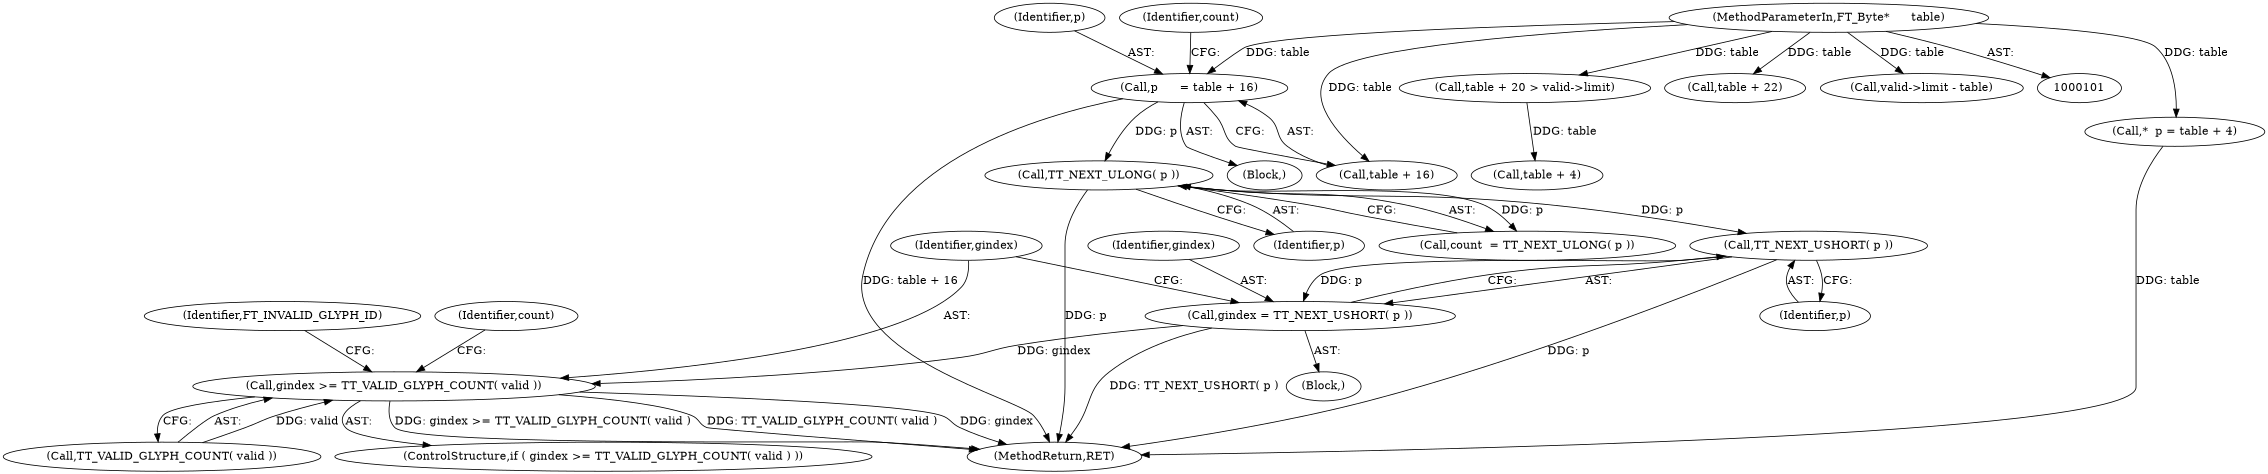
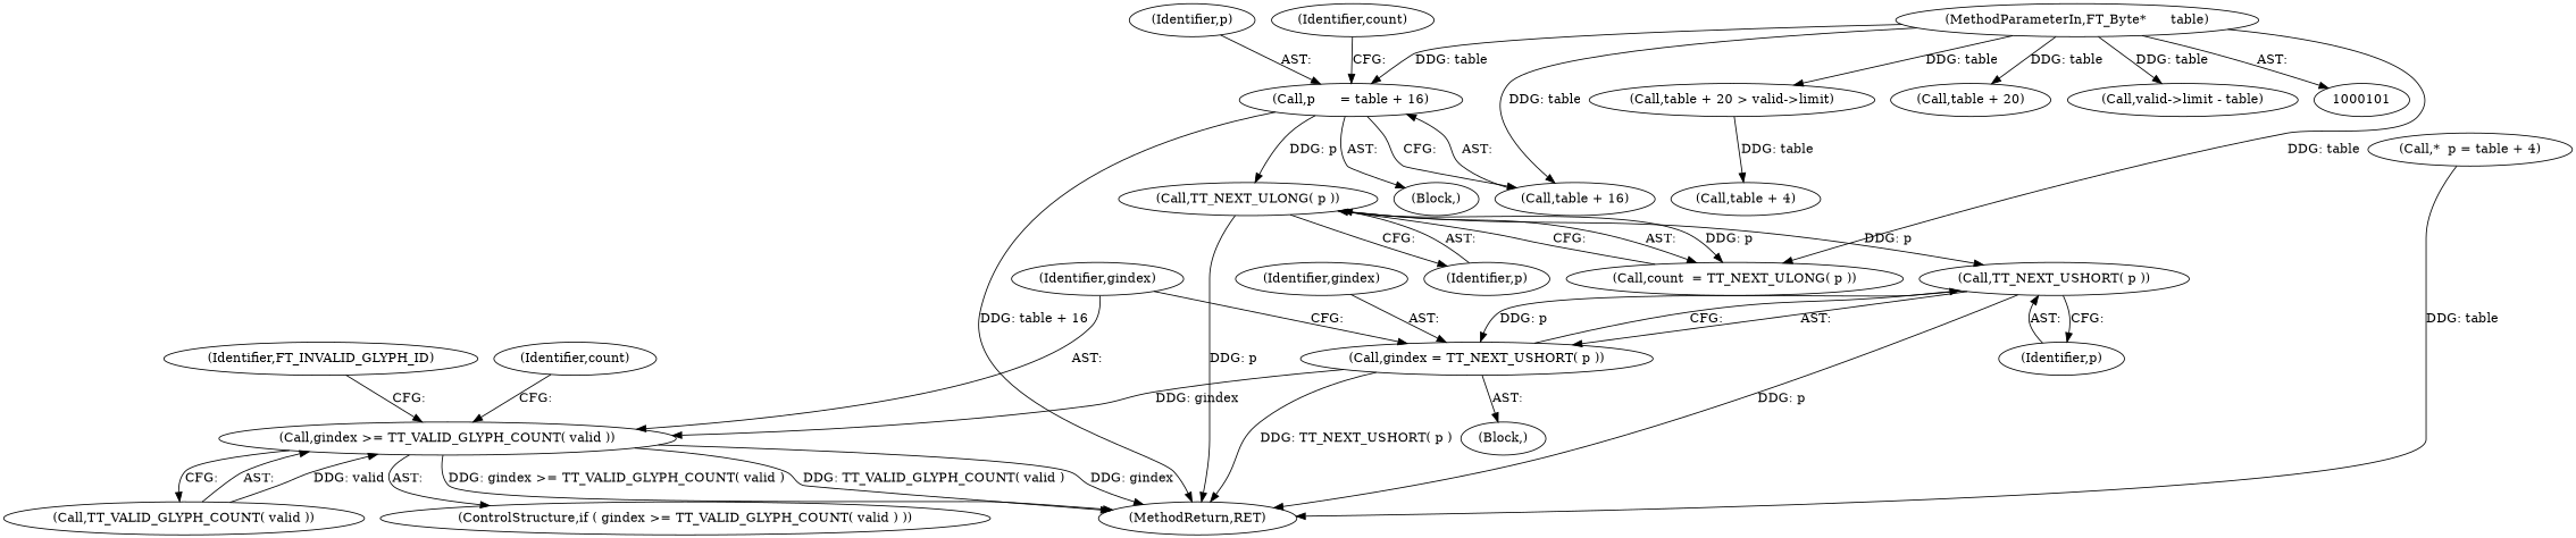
  digraph {
    n1 [label="(Call,TT_NEXT_USHORT( p ))"]
    n2 [label="(Call,gindex = TT_NEXT_USHORT( p ))"]
    n3 [label="(Identifier,p)"]
    n4 [label="(MethodReturn,RET)"]
    n5 [label="(Call,gindex >= TT_VALID_GLYPH_COUNT( valid ))"]
    n6 [label="(Block,)"]
    n7 [label="(Call,TT_NEXT_ULONG( p ))"]
    n8 [label="(Call,count  = TT_NEXT_ULONG( p ))"]
    n9 [label="(Identifier,p)"]
    n10 [label="(Call,p      = table + 16)"]
    n11 [label="(Call,table + 16)"]
    n12 [label="(Block,)"]
    n13 [label="(MethodParameterIn,FT_Byte*      table)"]
    n14 [label="(Call,*  p = table + 4)"]
    n15 [label="(Call,table + 20 > valid->limit)"]
-   n16 [label="(Call,table + 22)"]
+   n16 [label="(Call,table + 20)"]
    n17 [label="(Call,valid->limit - table)"]
    1000101
    n19 [label="(Call,table + 4)"]
    n20 [label="(Call,TT_VALID_GLYPH_COUNT( valid ))"]
    n21 [label="(ControlStructure,if ( gindex >= TT_VALID_GLYPH_COUNT( valid ) ))"]
    n22 [label="(Identifier,p)"]
    n23 [label="(Identifier,FT_INVALID_GLYPH_ID)"]
    n24 [label="(Identifier,count)"]
    n25 [label="(Identifier,gindex)"]
    n26 [label="(Identifier,gindex)"]
    n27 [label="(Identifier,count)"]
    n1 -> n2 [label="AST: "]
    n1 -> n2 [label="DDG: p"]
    n1 -> n3 [label="CFG: "]
    n1 -> n4 [label="DDG: p"]
    n2 -> n1 [label="CFG: "]
    n2 -> n4 [label="DDG: TT_NEXT_USHORT( p )"]
    n2 -> n5 [label="DDG: gindex"]
    n2 -> n6 [label="AST: "]
    n3 -> n1 [label="AST: "]
    n5 -> n4 [label="DDG: gindex"]
    n5 -> n4 [label="DDG: gindex >= TT_VALID_GLYPH_COUNT( valid )"]
    n5 -> n4 [label="DDG: TT_VALID_GLYPH_COUNT( valid )"]
    n5 -> n20 [label="CFG: "]
    n5 -> n21 [label="AST: "]
    n7 -> n1 [label="DDG: p"]
    n7 -> n4 [label="DDG: p"]
    n7 -> n8 [label="AST: "]
    n7 -> n8 [label="DDG: p"]
    n7 -> n9 [label="CFG: "]
    n8 -> n7 [label="CFG: "]
    n9 -> n7 [label="AST: "]
    n10 -> n4 [label="DDG: table + 16"]
    n10 -> n7 [label="DDG: p"]
    n10 -> n11 [label="CFG: "]
    n10 -> n12 [label="AST: "]
    n11 -> n10 [label="AST: "]
    n13 -> n10 [label="DDG: table"]
    n13 -> n11 [label="DDG: table"]
-   n13 -> n14 [label="DDG: table"]
+   n13 -> n8 [label="DDG: table"]
    n13 -> n15 [label="DDG: table"]
    n13 -> n16 [label="DDG: table"]
    n13 -> n17 [label="DDG: table"]
    n13 -> 1000101 [label="AST: "]
    n14 -> n4 [label="DDG: table"]
    n15 -> n19 [label="DDG: table"]
    n20 -> n5 [label="AST: "]
    n20 -> n5 [label="DDG: valid"]
    n22 -> n10 [label="AST: "]
    n23 -> n5 [label="CFG: "]
    n24 -> n5 [label="CFG: "]
    n25 -> n2 [label="CFG: "]
    n25 -> n5 [label="AST: "]
    n26 -> n2 [label="AST: "]
    n27 -> n10 [label="CFG: "]
  }
